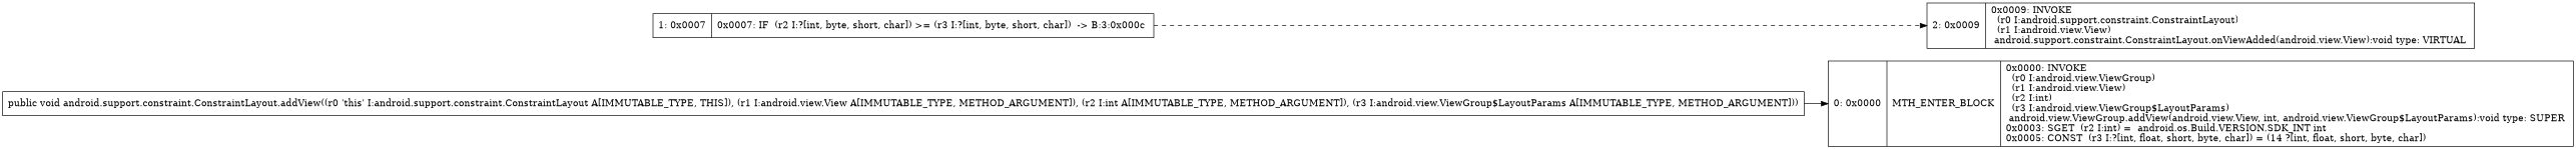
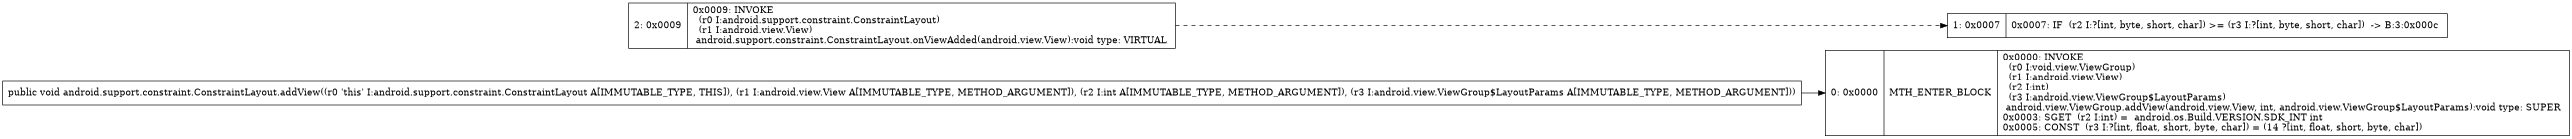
  digraph {
    rankdir=LR
    node [shape=record]
-   n1 [label="{0\:\ 0x0000|MTH_ENTER_BLOCK\l|0x0000: INVOKE  \l  (r0 I:android.view.ViewGroup)\l  (r1 I:android.view.View)\l  (r2 I:int)\l  (r3 I:android.view.ViewGroup$LayoutParams)\l android.view.ViewGroup.addView(android.view.View, int, android.view.ViewGroup$LayoutParams):void type: SUPER \l0x0003: SGET  (r2 I:int) =  android.os.Build.VERSION.SDK_INT int \l0x0005: CONST  (r3 I:?[int, float, short, byte, char]) = (14 ?[int, float, short, byte, char]) \l}"]
+   n1 [label="{0\:\ 0x0000|MTH_ENTER_BLOCK\l|0x0000: INVOKE  \l  (r0 I:void.view.ViewGroup)\l  (r1 I:android.view.View)\l  (r2 I:int)\l  (r3 I:android.view.ViewGroup$LayoutParams)\l android.view.ViewGroup.addView(android.view.View, int, android.view.ViewGroup$LayoutParams):void type: SUPER \l0x0003: SGET  (r2 I:int) =  android.os.Build.VERSION.SDK_INT int \l0x0005: CONST  (r3 I:?[int, float, short, byte, char]) = (14 ?[int, float, short, byte, char]) \l}"]
    n2 [label="{1\:\ 0x0007|0x0007: IF  (r2 I:?[int, byte, short, char]) \>= (r3 I:?[int, byte, short, char])  \-\> B:3:0x000c \l}"]
    n3 [label="{2\:\ 0x0009|0x0009: INVOKE  \l  (r0 I:android.support.constraint.ConstraintLayout)\l  (r1 I:android.view.View)\l android.support.constraint.ConstraintLayout.onViewAdded(android.view.View):void type: VIRTUAL \l}"]
    n4 [label="{public void android.support.constraint.ConstraintLayout.addView((r0 'this' I:android.support.constraint.ConstraintLayout A[IMMUTABLE_TYPE, THIS]), (r1 I:android.view.View A[IMMUTABLE_TYPE, METHOD_ARGUMENT]), (r2 I:int A[IMMUTABLE_TYPE, METHOD_ARGUMENT]), (r3 I:android.view.ViewGroup$LayoutParams A[IMMUTABLE_TYPE, METHOD_ARGUMENT])) }"]
-   n2 -> n3 [style=dashed]
+   n3 -> n2 [style=dashed]
    n4 -> n1
  }
